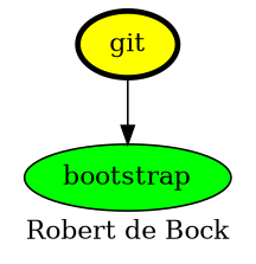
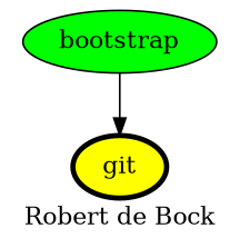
  digraph {
    label="Robert de Bock"
    node [style=filled]
    bootstrap [fillcolor=green]
    git [fillcolor=yellow penwidth=3]
-   git -> bootstrap
+   bootstrap -> git
  }
